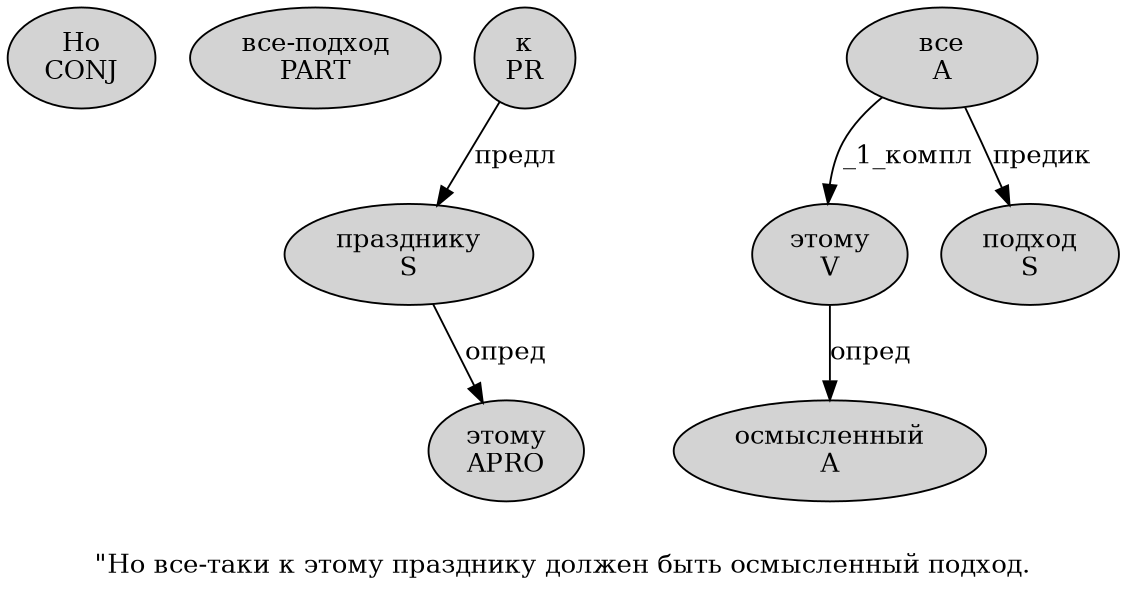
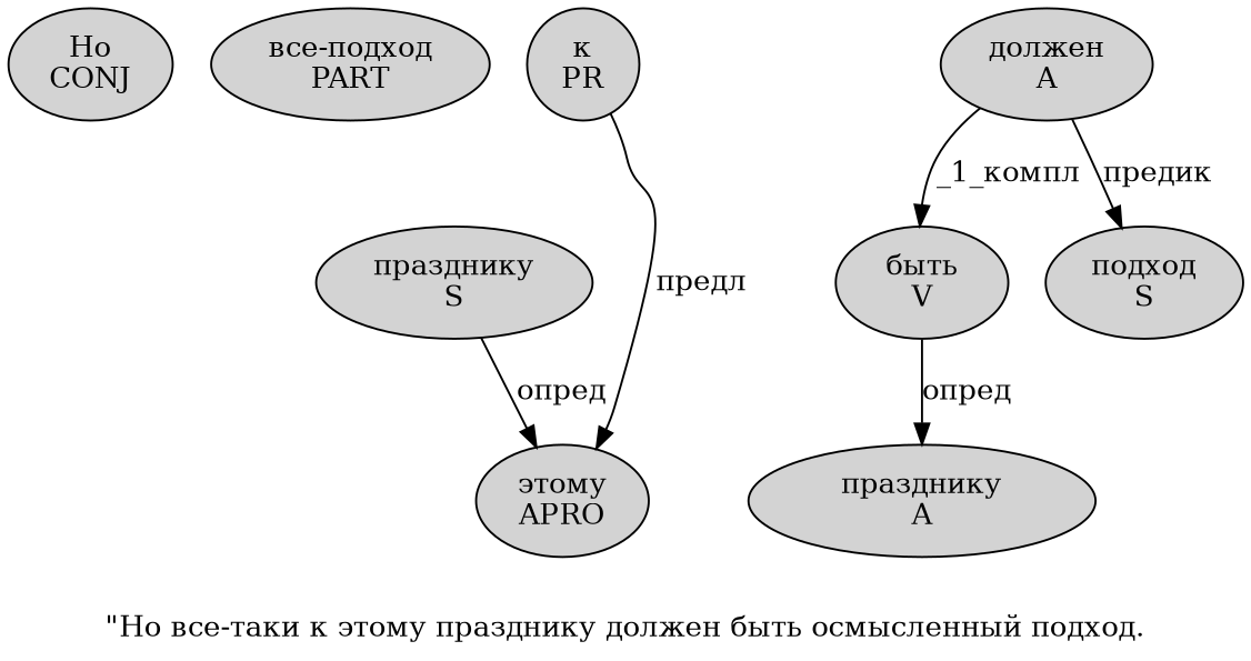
  digraph {
    label="\"Но все-таки к этому празднику должен быть осмысленный подход."
    node [fillcolor=lightgray penwidth=1 shape=ellipse style=filled]
    n1 [label="Но\nCONJ"]
    n2 [label="все-подход\nPART"]
    n3 [label="к\nPR"]
    n4 [label="празднику\nS"]
    n5 [label="этому\nAPRO"]
-   n6 [label="все\nA"]
-   n7 [label="этому\nV"]
+   n6 [label="должен\nA"]
+   n7 [label="быть\nV"]
    n8 [label="подход\nS"]
-   n9 [label="осмысленный\nA"]
-   n3 -> n4 [label="предл"]
+   n9 [label="празднику\nA"]
+   n3 -> n5 [label="предл"]
    n4 -> n5 [label="опред"]
    n6 -> n7 [label="_1_компл"]
    n6 -> n8 [label="предик"]
    n7 -> n9 [label="опред"]
  }
